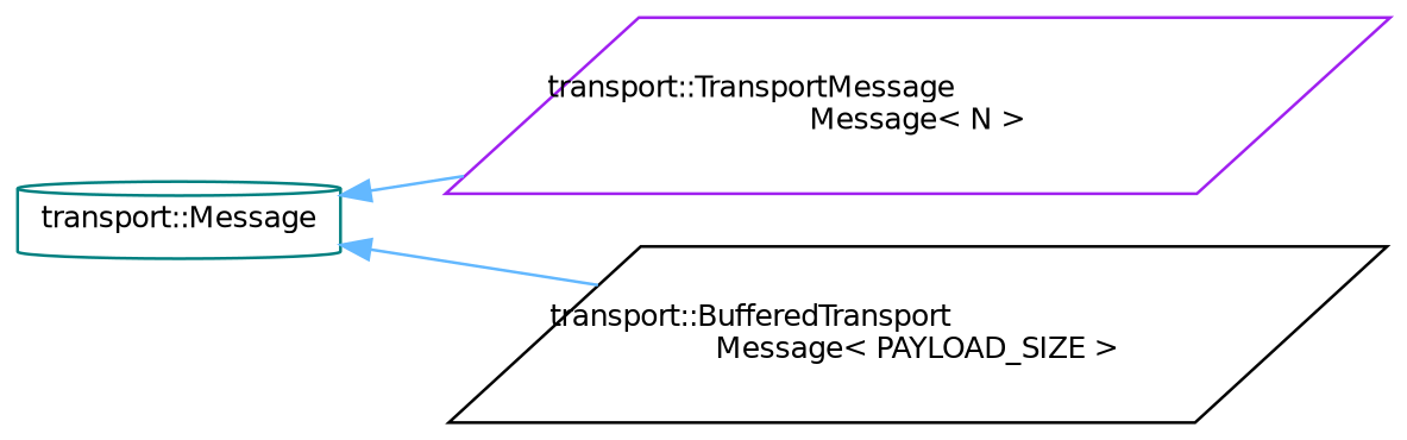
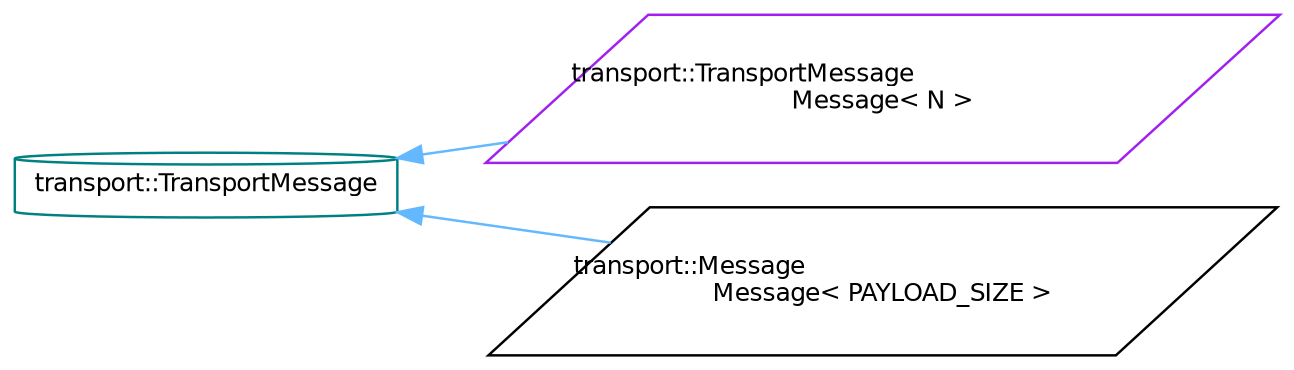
  digraph {
    rankdir=LR
    node [fillcolor=white fontname=Helvetica fontsize=10 shape=parallelogram style=filled]
    edge [color=steelblue1 dir=back fontname=Helvetica fontsize=10 labelfontname=Helvetica labelfontsize=10 style=solid]
-   n1 [color=teal height=0.2 label="transport::Message" shape=cylinder width=0.4]
+   n1 [color=teal height=0.2 label="transport::TransportMessage" shape=cylinder width=0.4]
    n2 [color=purple height=0.2 label="transport::TransportMessage\lMessage\< N \>" width=0.4]
-   n3 [color=black height=0.2 label="transport::BufferedTransport\lMessage\< PAYLOAD_SIZE \>" width=0.4]
+   n3 [color=black height=0.2 label="transport::Message\lMessage\< PAYLOAD_SIZE \>" width=0.4]
    n1 -> n2
    n1 -> n3
  }
